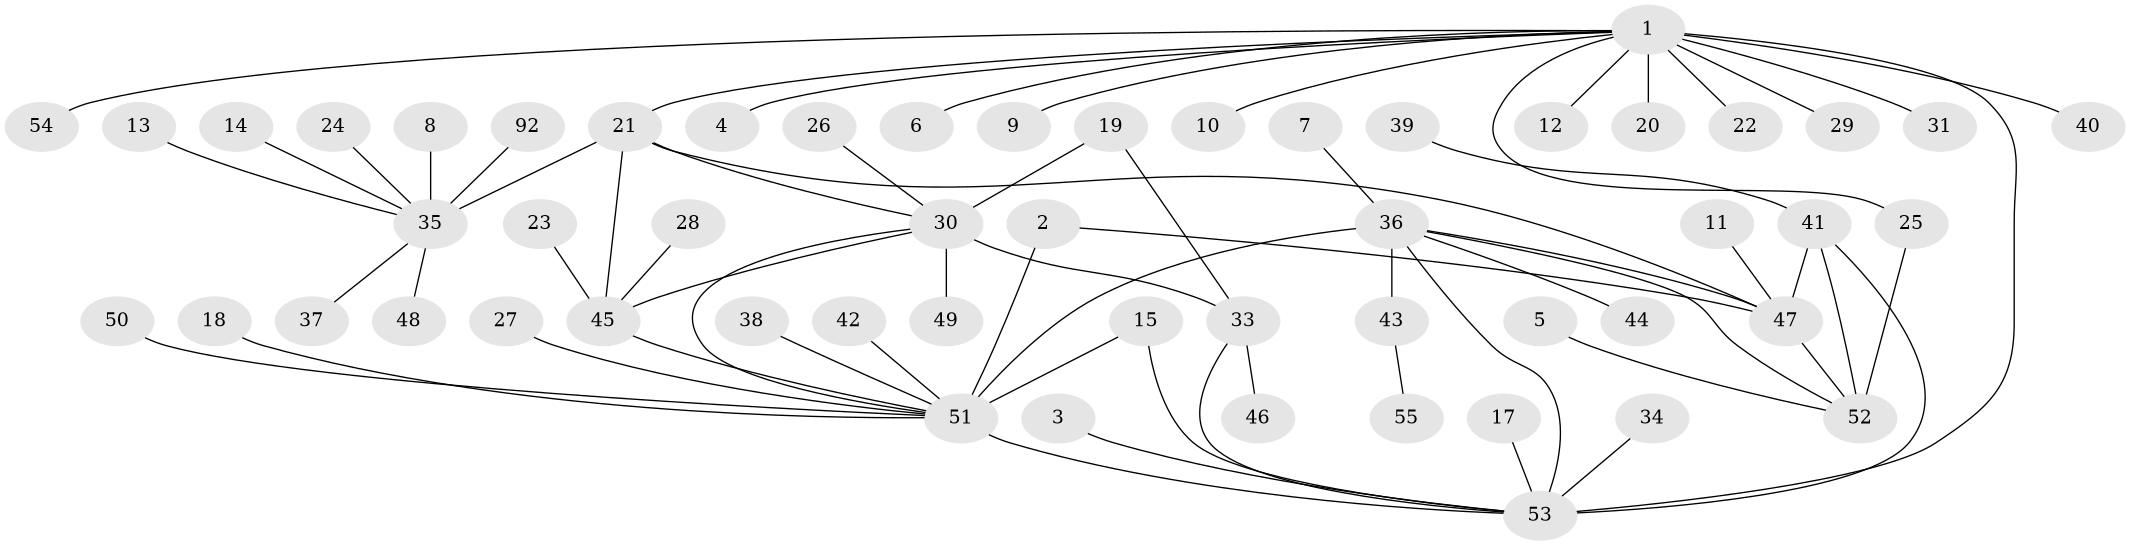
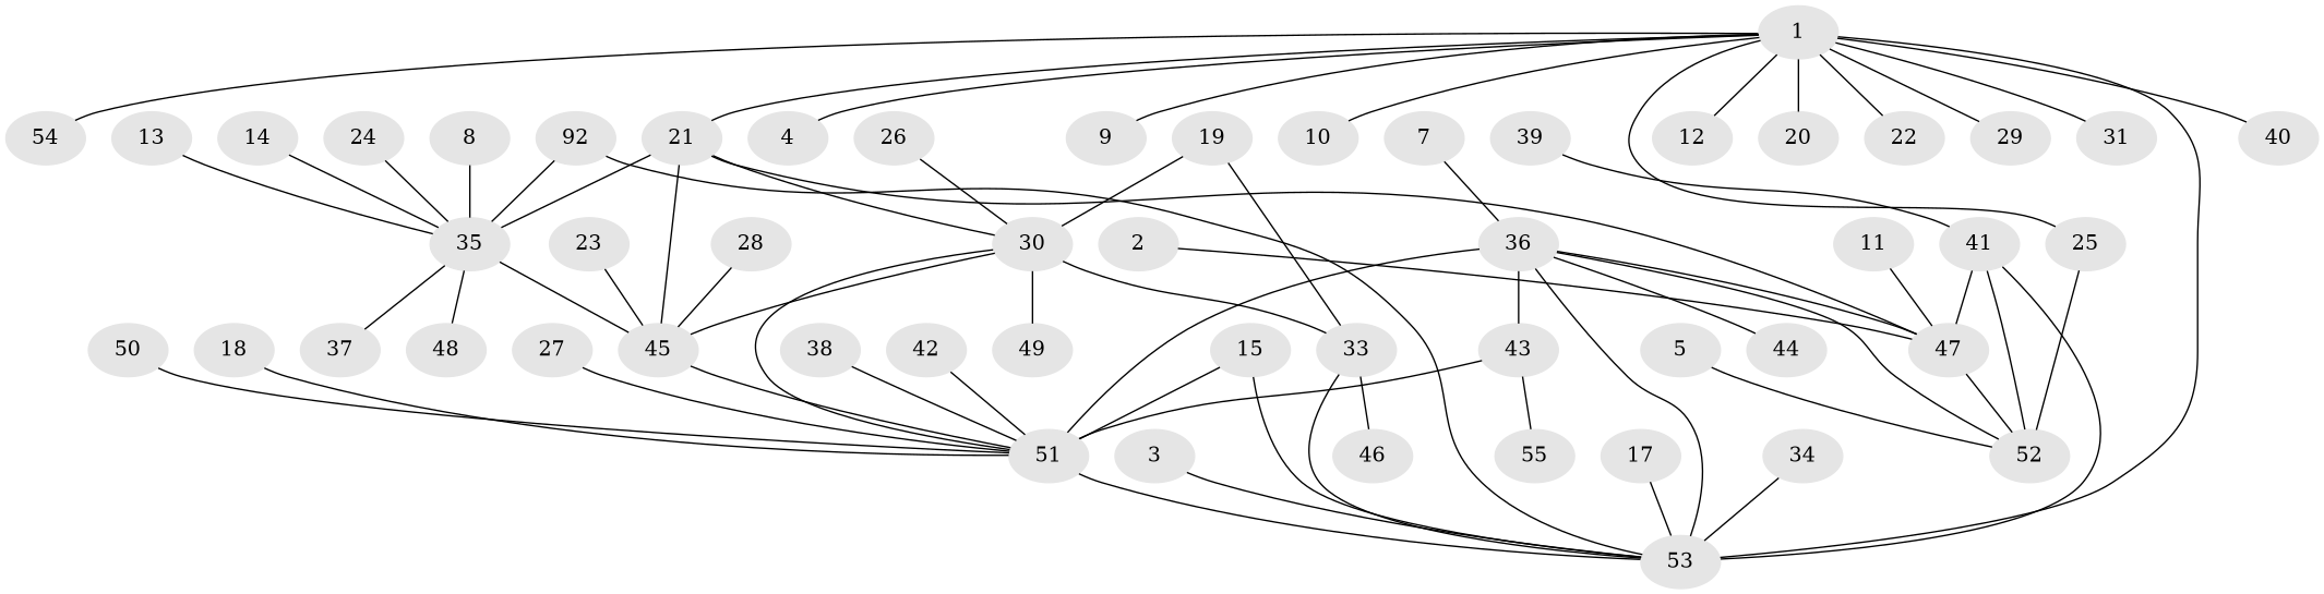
  graph {
    node [color=gray90 style=filled]
    edge [weight=1.0]
    1
    4
-   6
    9
    10
    12
    20
    21
    22
    25
    29
    31
    40
    53
    54
    47
    35
    30
    45
    52
    2
    3
    5
    7
    36
    51
    43
    44
    8
    37
    48
    11
    13
    14
    15
    17
    18
    19
    33
    49
    46
    23
    24
    26
    27
    28
    41
    n48 [label=92]
    34
    55
    38
    39
    42
    50
    1 -- 4
-   1 -- 6
    1 -- 9
    1 -- 10
    1 -- 12
    1 -- 20
    1 -- 21
    1 -- 22
    1 -- 25
    1 -- 29
    1 -- 31
    1 -- 40
    1 -- 53 [weight=4.0]
    1 -- 54
    21 -- 47
    21 -- 35
    21 -- 30
    21 -- 45 [weight=3.0]
    25 -- 52
    47 -- 52
+   35 -- 45 [weight=3.0]
    35 -- 37
    35 -- 48
    30 -- 45
    30 -- 51
    30 -- 33 [weight=3.0]
    30 -- 49
    45 -- 51
    2 -- 47
    3 -- 53
    5 -- 52
    7 -- 36
    36 -- 53
    36 -- 47
    36 -- 52
    36 -- 51 [weight=3.0]
    36 -- 43
    36 -- 44
    51 -- 53 [weight=2.0]
-   2 -- 51 [weight=3.0]
+   43 -- 51 [weight=3.0]
    43 -- 55
    8 -- 35
    11 -- 47
    13 -- 35
    14 -- 35
    15 -- 53
    15 -- 51
    17 -- 53
    18 -- 51
    19 -- 30 [weight=3.0]
    19 -- 33
    33 -- 53
    33 -- 46
    23 -- 45
    24 -- 35
    26 -- 30
    27 -- 51
    28 -- 45
    41 -- 53
    41 -- 47 [weight=3.0]
    41 -- 52 [weight=3.0]
+   n48 -- 53
    n48 -- 35
    34 -- 53
    38 -- 51
    39 -- 41
    42 -- 51
    50 -- 51
  }
